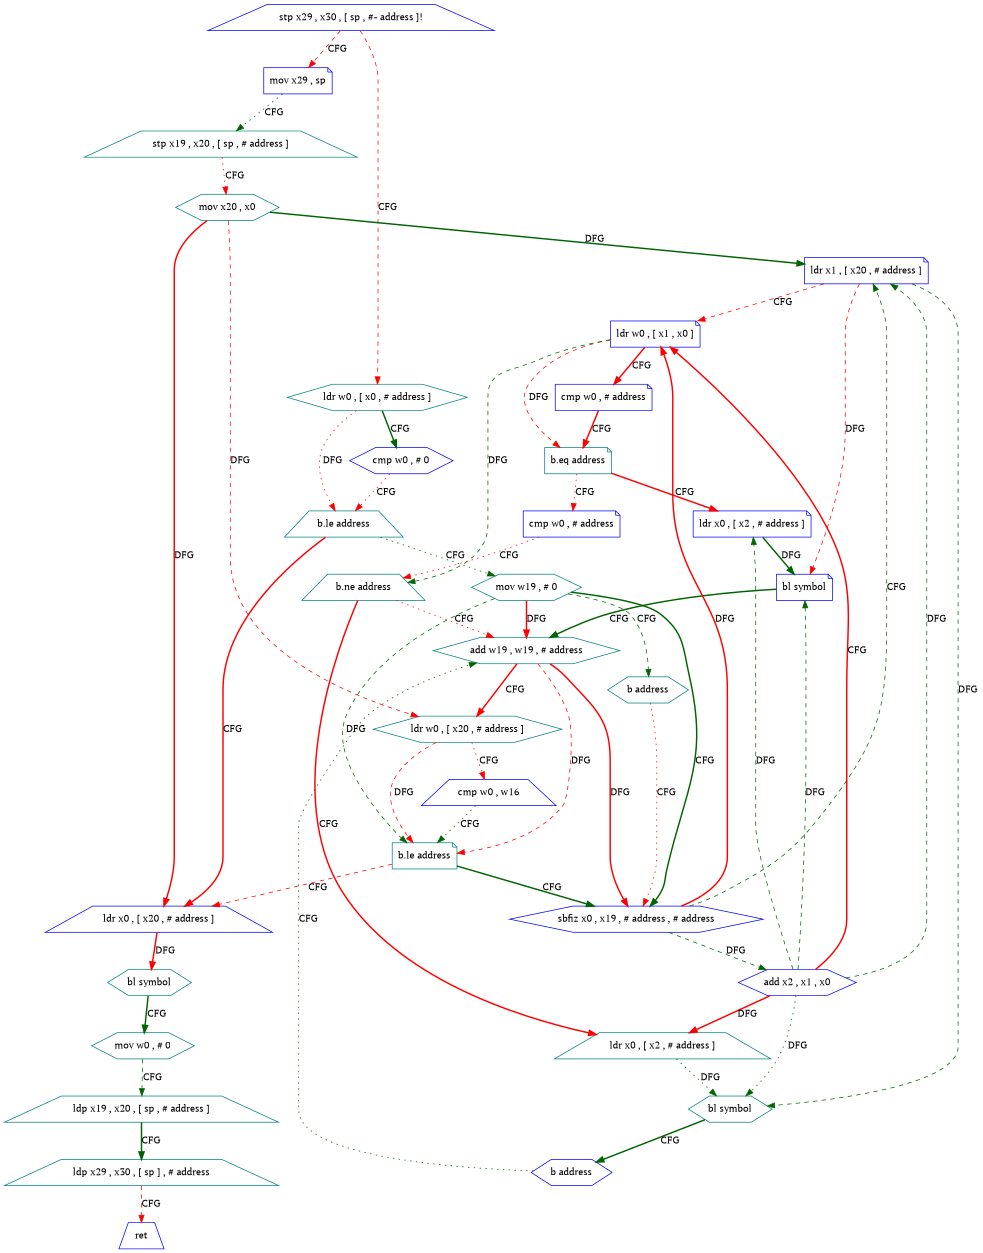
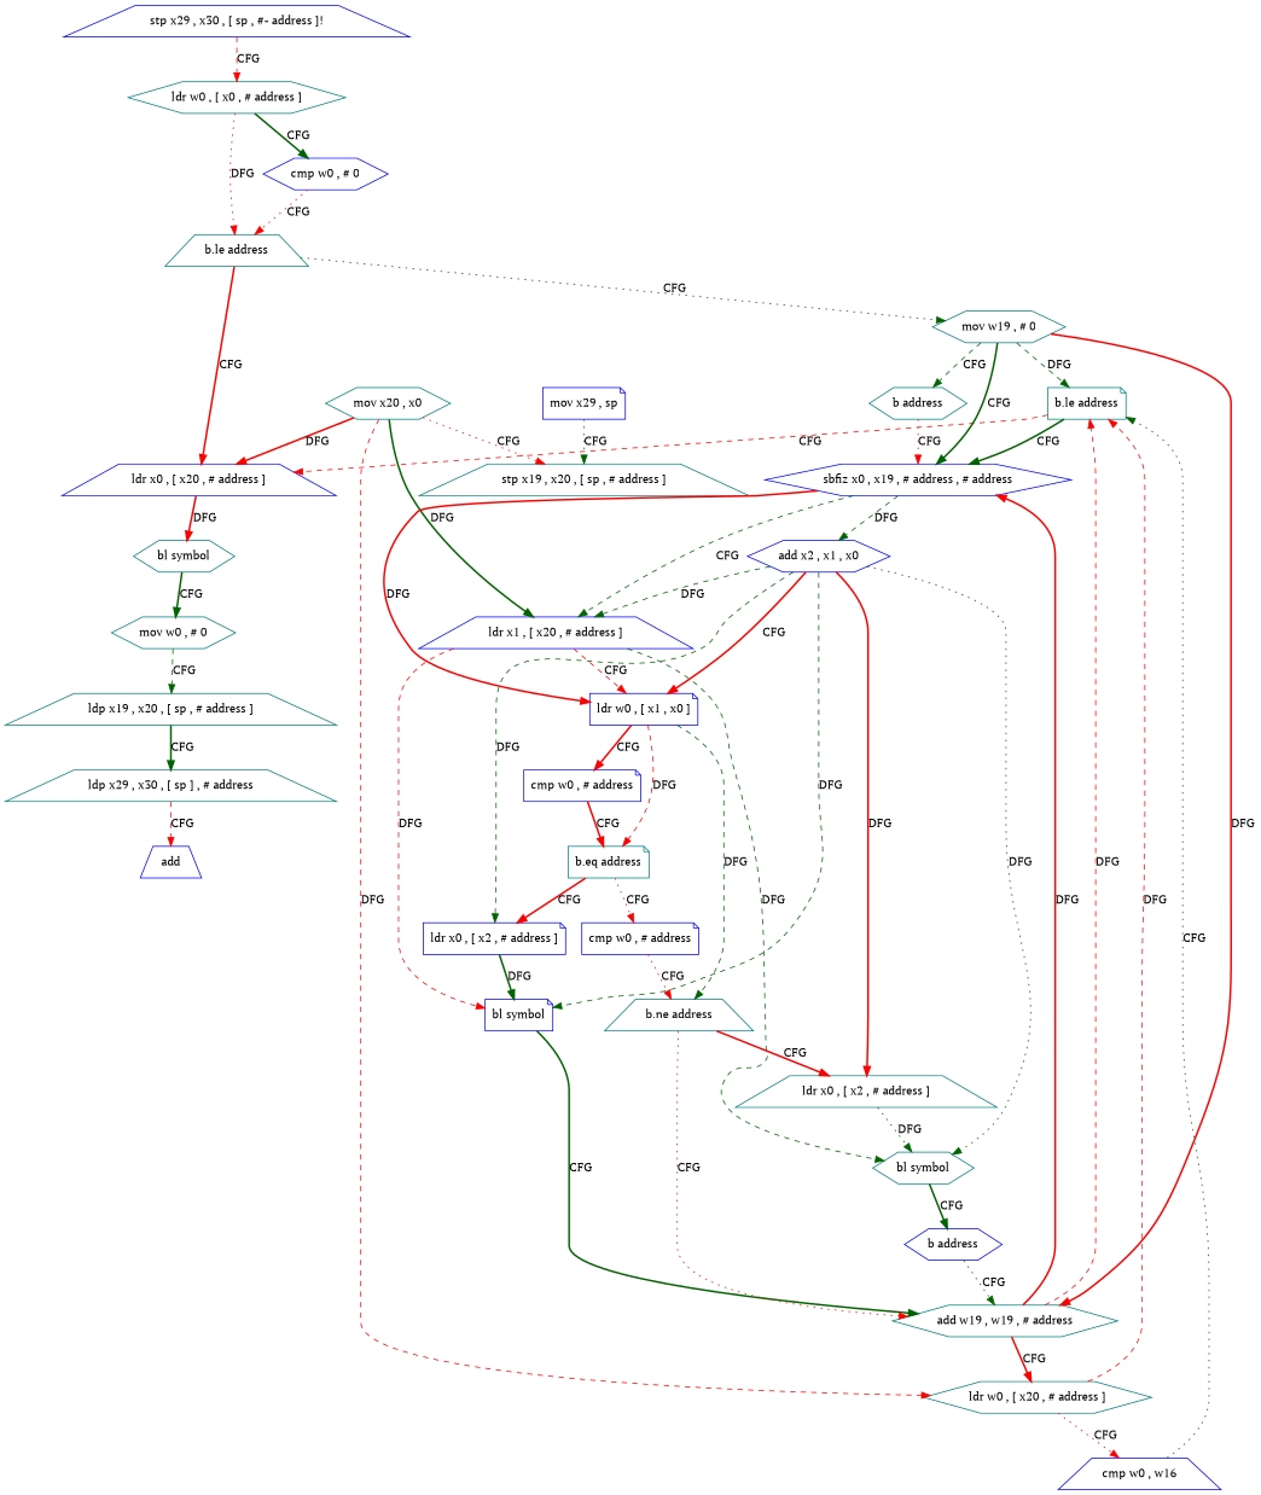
  digraph {
    fontname="PT Serif"
    node [color=teal fontname="PT Serif" shape=hexagon]
    edge [color=red fontname="PT Serif" style=bold]
    n1 [color=blue label="stp x29 , x30 , [ sp , #- address ]!" shape=trapezium]
    n2 [color=blue label="mov x29 , sp" shape=note]
    n3 [label="ldr w0 , [ x0 , # address ]"]
    n4 [label="stp x19 , x20 , [ sp , # address ]" shape=trapezium]
    n5 [label="mov x20 , x0"]
    n6 [color=blue label="ldr x0 , [ x20 , # address ]" shape=trapezium]
-   n7 [color=blue label="ldr x1 , [ x20 , # address ]" shape=note]
+   n7 [color=blue label="ldr x1 , [ x20 , # address ]" shape=trapezium]
    n8 [label="ldr w0 , [ x20 , # address ]"]
    n9 [color=blue label="cmp w0 , # 0"]
    n10 [label="b.le address" shape=trapezium]
    n11 [label="bl symbol"]
    n12 [color=blue label="ldr w0 , [ x1 , x0 ]" shape=note]
    n13 [color=blue label="bl symbol" shape=note]
    n14 [label="bl symbol"]
    n15 [label="b.le address" shape=note]
    n16 [color=blue label="cmp w0 , w16" shape=trapezium]
    n17 [label="mov w19 , # 0"]
    n18 [label="b address"]
    n19 [color=blue label="sbfiz x0 , x19 , # address , # address"]
    n20 [label="add w19 , w19 , # address"]
    n21 [label="mov w0 , # 0"]
    n22 [color=blue label="add x2 , x1 , x0"]
    n23 [label="ldp x19 , x20 , [ sp , # address ]" shape=trapezium]
    n24 [label="ldp x29 , x30 , [ sp ] , # address" shape=trapezium]
-   n25 [color=blue label=ret shape=trapezium]
+   n25 [color=blue label=add shape=trapezium]
    n26 [color=blue label="ldr x0 , [ x2 , # address ]" shape=note]
    n27 [label="ldr x0 , [ x2 , # address ]" shape=trapezium]
    n28 [color=blue label="cmp w0 , # address" shape=note]
    n29 [label="b.eq address" shape=note]
    n30 [label="b.ne address" shape=trapezium]
    n31 [color=blue label="b address"]
    n32 [color=blue label="cmp w0 , # address" shape=note]
-   n1 -> n2 [label=CFG style=dashed]
    n1 -> n3 [label=CFG style=dashed]
    n2 -> n4 [color=darkgreen label=CFG style=dotted]
    n3 -> n9 [color=darkgreen label=CFG]
    n3 -> n10 [label=DFG style=dotted]
-   n4 -> n5 [label=CFG style=dotted]
+   n5 -> n4 [label=CFG style=dotted]
    n5 -> n6 [label=DFG]
    n5 -> n7 [color=darkgreen label=DFG]
    n5 -> n8 [label=DFG style=dashed]
    n6 -> n11 [label=DFG]
    n7 -> n12 [label=CFG style=dashed]
    n7 -> n13 [label=DFG style=dashed]
    n7 -> n14 [color=darkgreen label=DFG style=dashed]
    n8 -> n15 [label=DFG style=dashed]
    n8 -> n16 [label=CFG style=dotted]
    n9 -> n10 [label=CFG style=dotted]
    n10 -> n6 [label=CFG]
    n10 -> n17 [color=darkgreen label=CFG style=dotted]
    n11 -> n21 [color=darkgreen label=CFG]
    n12 -> n28 [label=CFG]
    n12 -> n29 [label=DFG style=dashed]
    n12 -> n30 [color=darkgreen label=DFG style=dashed]
    n13 -> n20 [color=darkgreen label=CFG]
    n14 -> n31 [color=darkgreen label=CFG]
    n15 -> n6 [label=CFG style=dashed]
    n15 -> n19 [color=darkgreen label=CFG]
    n16 -> n15 [color=darkgreen label=CFG style=dotted]
    n17 -> n15 [color=darkgreen label=DFG style=dashed]
    n17 -> n18 [color=darkgreen label=CFG style=dashed]
    n17 -> n19 [color=darkgreen label=CFG]
    n17 -> n20 [label=DFG]
    n18 -> n19 [label=CFG style=dotted]
    n19 -> n7 [color=darkgreen label=CFG style=dashed]
    n19 -> n12 [label=DFG]
    n19 -> n22 [color=darkgreen label=DFG style=dashed]
    n20 -> n8 [label=CFG]
    n20 -> n15 [label=DFG style=dashed]
    n20 -> n19 [label=DFG]
    n21 -> n23 [color=darkgreen label=CFG style=dashed]
    n22 -> n7 [color=darkgreen label=DFG style=dashed]
    n22 -> n12 [label=CFG]
    n22 -> n13 [color=darkgreen label=DFG style=dashed]
    n22 -> n14 [color=darkgreen label=DFG style=dotted]
    n22 -> n26 [color=darkgreen label=DFG style=dashed]
    n22 -> n27 [label=DFG]
    n23 -> n24 [color=darkgreen label=CFG]
    n24 -> n25 [label=CFG style=dashed]
    n26 -> n13 [color=darkgreen label=DFG]
    n27 -> n14 [color=darkgreen label=DFG style=dotted]
    n28 -> n29 [label=CFG]
    n29 -> n26 [label=CFG]
    n29 -> n32 [label=CFG style=dotted]
    n30 -> n20 [label=CFG style=dotted]
    n30 -> n27 [label=CFG]
    n31 -> n20 [color=darkgreen label=CFG style=dotted]
    n32 -> n30 [label=CFG style=dotted]
  }
